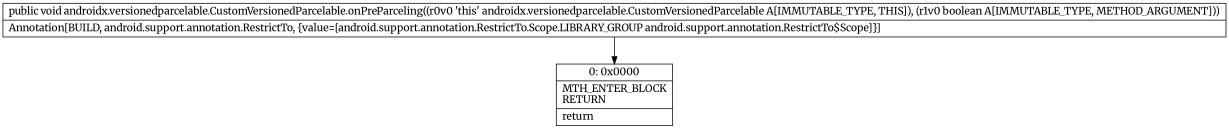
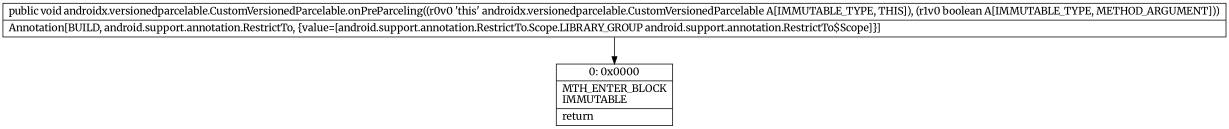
  digraph {
    fontname=Merriweather
    node [shape=record fontname=Merriweather]
-   n1 [label="{0\:\ 0x0000|MTH_ENTER_BLOCK\lRETURN\l|return\l}"]
+   n1 [label="{0\:\ 0x0000|MTH_ENTER_BLOCK\lIMMUTABLE\l|return\l}"]
    n2 [label="{public void androidx.versionedparcelable.CustomVersionedParcelable.onPreParceling((r0v0 'this' androidx.versionedparcelable.CustomVersionedParcelable A[IMMUTABLE_TYPE, THIS]), (r1v0 boolean A[IMMUTABLE_TYPE, METHOD_ARGUMENT]))  | Annotation[BUILD, android.support.annotation.RestrictTo, \{value=[android.support.annotation.RestrictTo.Scope.LIBRARY_GROUP android.support.annotation.RestrictTo$Scope]\}]\l}"]
    n2 -> n1 [fontname=Merriweather]
  }
